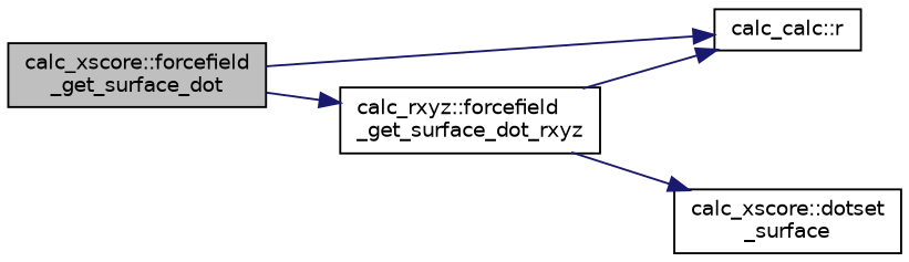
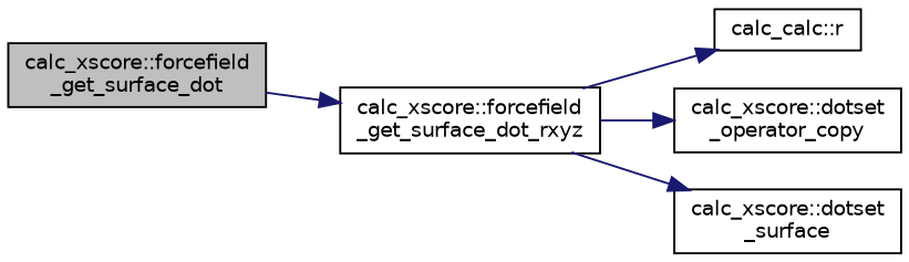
  digraph {
    rankdir=LR
    node [color=black fillcolor=white fontname=Helvetica fontsize=10 shape=record style=filled]
    edge [color=midnightblue fontname=Helvetica fontsize=10 labelfontname=Helvetica labelfontsize=10 style=solid]
    n1 [fillcolor=grey75 fontcolor=black height=0.2 label="calc_xscore::forcefield\l_get_surface_dot" width=0.4]
-   n2 [height=0.2 label="calc_rxyz::forcefield\l_get_surface_dot_rxyz" width=0.4]
+   n2 [height=0.2 label="calc_xscore::forcefield\l_get_surface_dot_rxyz" width=0.4]
    n3 [height=0.2 label="calc_calc::r" width=0.4]
+   n4 [height=0.2 label="calc_xscore::dotset\l_operator_copy" width=0.4]
    n5 [height=0.2 label="calc_xscore::dotset\l_surface" width=0.4]
    n1 -> n2
-   n1 -> n3
    n2 -> n3
+   n2 -> n4
    n2 -> n5
  }
